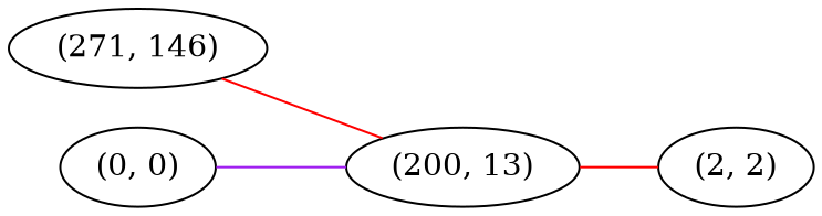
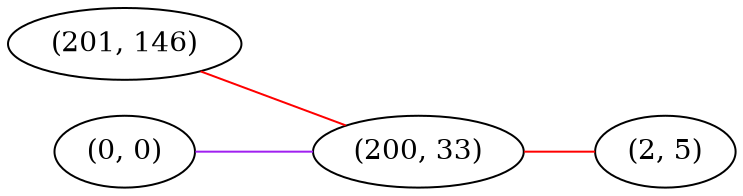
  graph {
    rankdir=LR
    edge [color=red weight=1]
-   "(201, 146)" [label="(271, 146)"]
-   "(200, 13)"
-   "(2, 2)"
+   "(201, 146)"
+   "(200, 13)" [label="(200, 33)"]
+   "(2, 2)" [label="(2, 5)"]
    "(0, 0)"
    "(201, 146)" -- "(200, 13)"
    "(200, 13)" -- "(2, 2)"
    "(0, 0)" -- "(200, 13)" [color=purple weight=4]
  }
